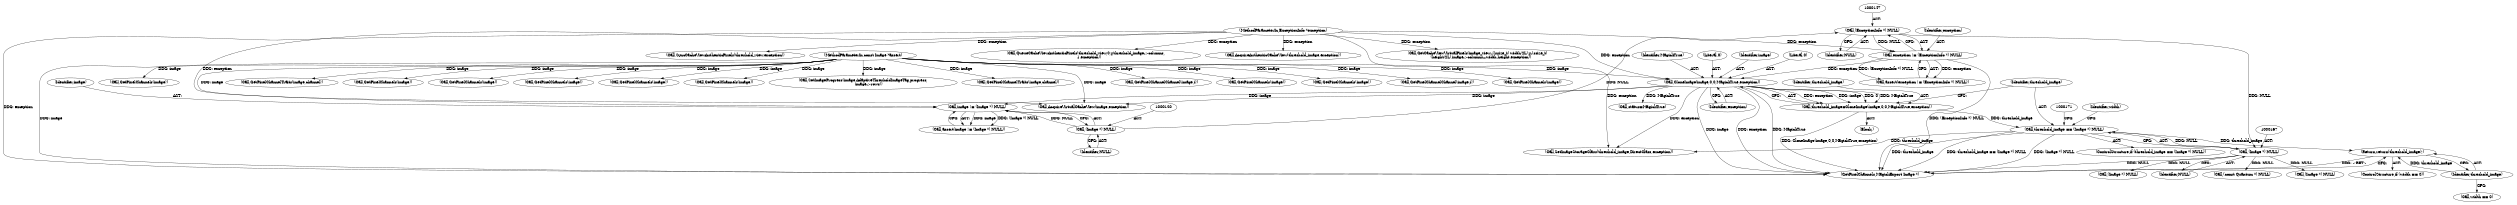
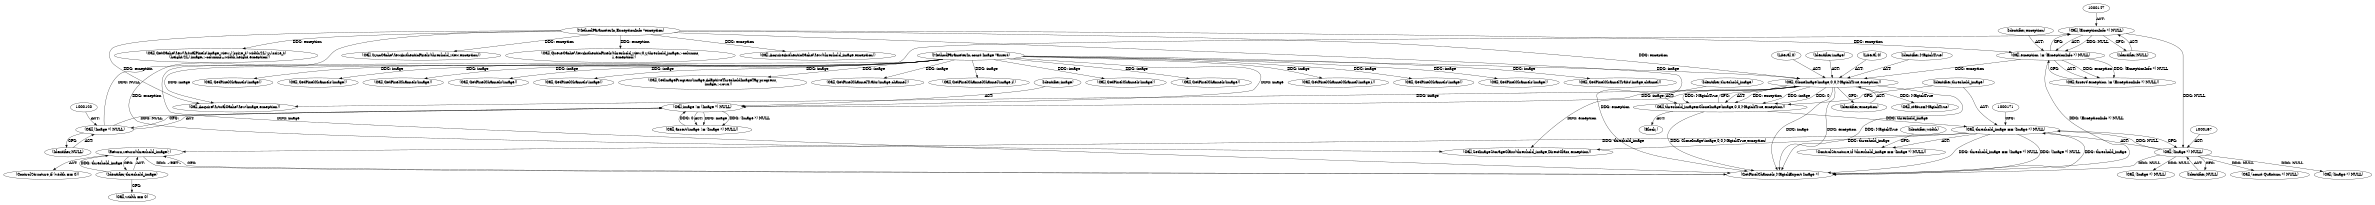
  digraph {
    n1 [label="(Return,return(threshold_image);)"]
    n2 [label="(Identifier,threshold_image)"]
    n3 [label="(ControlStructure,if (width == 0))"]
    n4 [label="(GetPixelChannels,MagickExport Image *)"]
    n5 [label="(Call,width == 0)"]
    n6 [label="(Call,threshold_image == (Image *) NULL)"]
    n7 [label="(Call,(Image *) NULL)"]
    n8 [label="(ControlStructure,if (threshold_image == (Image *) NULL))"]
    n9 [label="(Call,SetImageStorageClass(threshold_image,DirectClass,exception))"]
    n10 [label="(Call,(Image *) NULL)"]
    n11 [label="(Call,(const Quantum *) NULL)"]
    n12 [label="(Call,(Image *) NULL)"]
    n13 [label="(Identifier,NULL)"]
    n14 [label="(Call,threshold_image=CloneImage(image,0,0,MagickTrue,exception))"]
    n15 [label="(Call,CloneImage(image,0,0,MagickTrue,exception))"]
    n16 [label="(Block,)"]
    n17 [label="(Identifier,exception)"]
    n18 [label="(Call,AcquireVirtualCacheView(image,exception))"]
    n19 [label="(Call,status=MagickTrue)"]
    n20 [label="(Call,image != (Image *) NULL)"]
    n21 [label="(Call,(Image *) NULL)"]
    n22 [label="(Call,assert(image != (Image *) NULL))"]
    n23 [label="(Call,(ExceptionInfo *) NULL)"]
    n24 [label="(Identifier,NULL)"]
    n25 [label="(MethodParameterIn,const Image *assert)"]
    n26 [label="(Call,GetPixelChannels(image))"]
    n27 [label="(Call,GetPixelChannels(image))"]
    n28 [label="(Call,GetPixelChannelChannel(image,i))"]
    n29 [label="(Call,GetPixelChannels(image))"]
    n30 [label="(Call,GetPixelChannels(image))"]
    n31 [label="(Call,GetPixelChannelTraits(image,channel))"]
    n32 [label="(Call,GetPixelChannels(image))"]
    n33 [label="(Call,GetPixelChannels(image))"]
    n34 [label="(Call,GetPixelChannels(image))"]
    n35 [label="(Call,GetPixelChannels(image))"]
    n36 [label="(Call,GetPixelChannels(image))"]
    n37 [label="(Call,SetImageProgress(image,AdaptiveThresholdImageTag,progress,\n          image->rows))"]
    n38 [label="(Call,GetPixelChannelTraits(image,channel))"]
    n39 [label="(Call,GetPixelChannelChannel(image,i))"]
    n40 [label="(Call,exception != (ExceptionInfo *) NULL)"]
    n41 [label="(Identifier,NULL)"]
    n42 [label="(Call,assert(exception != (ExceptionInfo *) NULL))"]
    n43 [label="(MethodParameterIn,ExceptionInfo *exception)"]
    n44 [label="(Call,GetCacheViewVirtualPixels(image_view,-((ssize_t) width/2L),y-(ssize_t)\n      (height/2L),image->columns+width,height,exception))"]
    n45 [label="(Call,SyncCacheViewAuthenticPixels(threshold_view,exception))"]
    n46 [label="(Call,QueueCacheViewAuthenticPixels(threshold_view,0,y,threshold_image->columns,\n      1,exception))"]
    n47 [label="(Call,AcquireAuthenticCacheView(threshold_image,exception))"]
    n48 [label="(Literal,0)"]
    n49 [label="(Identifier,image)"]
    n50 [label="(Identifier,width)"]
    n51 [label="(Literal,0)"]
    n52 [label="(Identifier,image)"]
    n53 [label="(Identifier,MagickTrue)"]
    n54 [label="(Identifier,threshold_image)"]
    n55 [label="(Identifier,threshold_image)"]
    n56 [label="(Identifier,exception)"]
    1000171
    1000120
    1000147
    1000167
    n1 -> n2 [label="CFG: "]
    n1 -> n3 [label="AST: "]
    n1 -> n4 [label="DDG: <RET>"]
    n2 -> n1 [label="AST: "]
    n2 -> n1 [label="DDG: threshold_image"]
    n2 -> n5 [label="CFG: "]
    n4 -> n1 [label="CFG: "]
    n6 -> n1 [label="DDG: threshold_image"]
    n6 -> n4 [label="DDG: threshold_image == (Image *) NULL"]
    n6 -> n4 [label="DDG: (Image *) NULL"]
    n6 -> n4 [label="DDG: threshold_image"]
    n6 -> n7 [label="CFG: "]
    n6 -> n8 [label="AST: "]
    n6 -> n9 [label="DDG: threshold_image"]
    n7 -> n4 [label="DDG: NULL"]
    n7 -> n6 [label="AST: "]
    n7 -> n6 [label="DDG: NULL"]
    n7 -> n10 [label="DDG: NULL"]
    n7 -> n11 [label="DDG: NULL"]
    n7 -> n12 [label="DDG: NULL"]
    n7 -> n13 [label="CFG: "]
    n13 -> n7 [label="AST: "]
    n14 -> n4 [label="DDG: CloneImage(image,0,0,MagickTrue,exception)"]
    n14 -> n6 [label="DDG: threshold_image"]
    n14 -> n15 [label="CFG: "]
    n14 -> n16 [label="AST: "]
    n15 -> n4 [label="DDG: image"]
    n15 -> n4 [label="DDG: exception"]
    n15 -> n4 [label="DDG: MagickTrue"]
    n15 -> n9 [label="DDG: exception"]
    n15 -> n14 [label="AST: "]
    n15 -> n14 [label="DDG: exception"]
    n15 -> n14 [label="DDG: image"]
    n15 -> n14 [label="DDG: 0"]
    n15 -> n14 [label="DDG: MagickTrue"]
    n15 -> n17 [label="CFG: "]
    n15 -> n18 [label="DDG: image"]
    n15 -> n19 [label="DDG: MagickTrue"]
    n15 -> n20 [label="DDG: image"]
    n17 -> n15 [label="AST: "]
    n20 -> n21 [label="CFG: "]
    n20 -> n22 [label="AST: "]
    n20 -> n22 [label="DDG: image"]
    n20 -> n22 [label="DDG: (Image *) NULL"]
    n21 -> n20 [label="AST: "]
    n21 -> n20 [label="DDG: NULL"]
    n21 -> n23 [label="DDG: NULL"]
    n21 -> n24 [label="CFG: "]
-   n22 -> n20 [label="CFG: "]
+   n22 -> n20 [label="DDG: 0"]
    n23 -> n7 [label="DDG: NULL"]
    n23 -> n40 [label="AST: "]
    n23 -> n40 [label="DDG: NULL"]
    n23 -> n41 [label="CFG: "]
    n24 -> n21 [label="AST: "]
    n25 -> n4 [label="DDG: image"]
    n25 -> n15 [label="DDG: image"]
    n25 -> n18 [label="DDG: image"]
    n25 -> n20 [label="DDG: image"]
    n25 -> n26 [label="DDG: image"]
    n25 -> n27 [label="DDG: image"]
    n25 -> n28 [label="DDG: image"]
    n25 -> n29 [label="DDG: image"]
    n25 -> n30 [label="DDG: image"]
    n25 -> n31 [label="DDG: image"]
    n25 -> n32 [label="DDG: image"]
    n25 -> n33 [label="DDG: image"]
    n25 -> n34 [label="DDG: image"]
    n25 -> n35 [label="DDG: image"]
    n25 -> n36 [label="DDG: image"]
    n25 -> n37 [label="DDG: image"]
    n25 -> n38 [label="DDG: image"]
    n25 -> n39 [label="DDG: image"]
    n40 -> n4 [label="DDG: (ExceptionInfo *) NULL"]
    n40 -> n15 [label="DDG: exception"]
    n40 -> n23 [label="CFG: "]
    n40 -> n42 [label="AST: "]
    n40 -> n42 [label="DDG: exception"]
    n40 -> n42 [label="DDG: (ExceptionInfo *) NULL"]
    n41 -> n23 [label="AST: "]
    n42 -> n40 [label="CFG: "]
    n43 -> n4 [label="DDG: exception"]
    n43 -> n9 [label="DDG: exception"]
    n43 -> n15 [label="DDG: exception"]
    n43 -> n18 [label="DDG: exception"]
    n43 -> n40 [label="DDG: exception"]
    n43 -> n44 [label="DDG: exception"]
    n43 -> n45 [label="DDG: exception"]
    n43 -> n46 [label="DDG: exception"]
    n43 -> n47 [label="DDG: exception"]
    n48 -> n15 [label="AST: "]
    n49 -> n15 [label="AST: "]
-   n50 -> n6 [label="CFG: "]
+   n50 -> n8 [label="CFG: "]
    n51 -> n15 [label="AST: "]
    n52 -> n20 [label="AST: "]
    n53 -> n15 [label="AST: "]
    n54 -> n6 [label="AST: "]
    n54 -> n14 [label="CFG: "]
    n55 -> n14 [label="AST: "]
    n56 -> n40 [label="AST: "]
    1000171 -> n6 [label="CFG: "]
    1000120 -> n21 [label="AST: "]
    1000147 -> n23 [label="AST: "]
    1000167 -> n7 [label="AST: "]
  }
